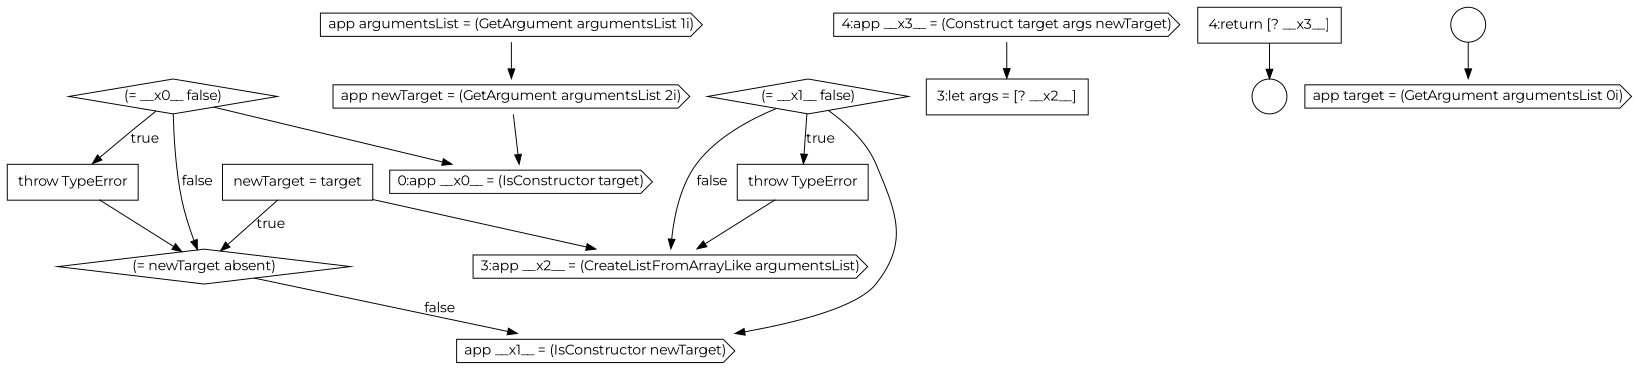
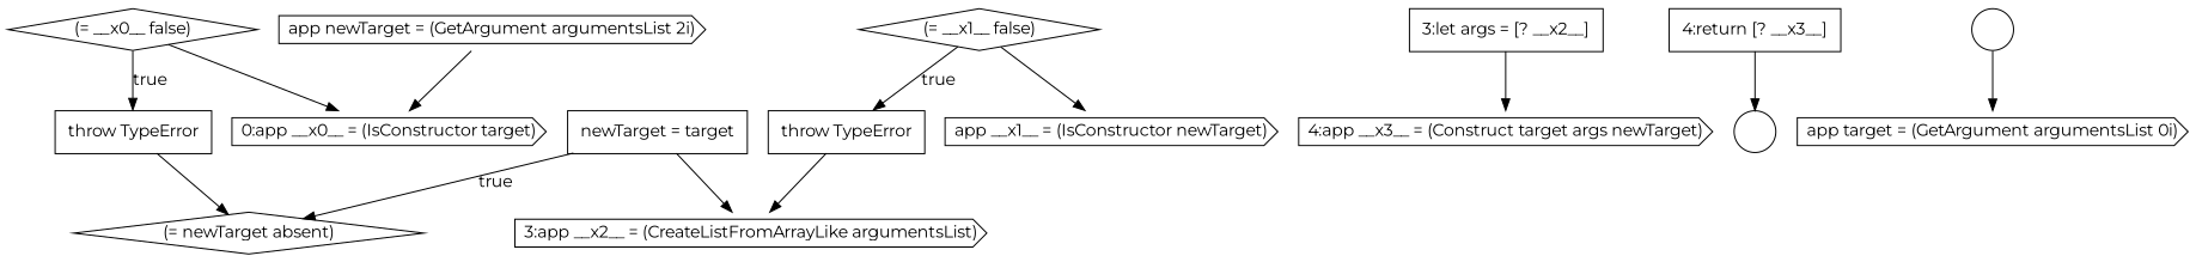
  digraph {
    fontname=Montserrat
    node [color=black fillcolor=white fontname=Montserrat shape=cds style=filled]
    edge [color=black fontname=Montserrat]
    n1 [label=<<font color="black">(= __x0__ false)</font>> shape=diamond]
    n2 [label=<<font color="black">(= newTarget absent)</font>> shape=diamond]
    n3 [label=<<font color="black">     <table border="0" cellborder="1" cellspacing="0" cellpadding="10">       <tr><td align="left">throw TypeError</td></tr>     </table>   </font>> margin=0 shape=none]
    n4 [label=<<font color="black">0:app __x0__ = (IsConstructor target)</font>>]
    n5 [label=<<font color="black">app __x1__ = (IsConstructor newTarget)</font>>]
    n6 [label=<<font color="black">(= __x1__ false)</font>> shape=diamond]
    n7 [label=<<font color="black">     <table border="0" cellborder="1" cellspacing="0" cellpadding="10">       <tr><td align="left">throw TypeError</td></tr>     </table>   </font>> margin=0 shape=none]
    n8 [label=<<font color="black">3:app __x2__ = (CreateListFromArrayLike argumentsList)</font>>]
    n9 [label=<<font color="black">     <table border="0" cellborder="1" cellspacing="0" cellpadding="10">       <tr><td align="left">3:let args = [? __x2__]</td></tr>     </table>   </font>> margin=0 shape=none]
    n10 [label=<<font color="black">4:app __x3__ = (Construct target args newTarget)</font>>]
    n11 [label=" " shape=circle]
    n12 [label=<<font color="black">     <table border="0" cellborder="1" cellspacing="0" cellpadding="10">       <tr><td align="left">4:return [? __x3__]</td></tr>     </table>   </font>> margin=0 shape=none]
    n13 [label=<<font color="black">     <table border="0" cellborder="1" cellspacing="0" cellpadding="10">       <tr><td align="left">newTarget = target</td></tr>     </table>   </font>> margin=0 shape=none]
-   n14 [label=<<font color="black">app argumentsList = (GetArgument argumentsList 1i)</font>>]
    n15 [label=<<font color="black">app newTarget = (GetArgument argumentsList 2i)</font>>]
    n16 [label=<<font color="black">app target = (GetArgument argumentsList 0i)</font>>]
    n17 [label=" " shape=circle]
-   n1 -> n2 [label=<<font color="black">false</font>>]
    n1 -> n3 [label=<<font color="black">true</font>>]
    n1 -> n4
-   n2 -> n5 [label=<<font color="black">false</font>>]
    n3 -> n2
    n6 -> n5
    n6 -> n7 [label=<<font color="black">true</font>>]
-   n6 -> n8 [label=<<font color="black">false</font>>]
    n7 -> n8
-   n10 -> n9
+   n9 -> n10
    n12 -> n11
    n13 -> n2 [label=<<font color="black">true</font>>]
    n13 -> n8
-   n14 -> n15
    n15 -> n4
    n17 -> n16
  }
